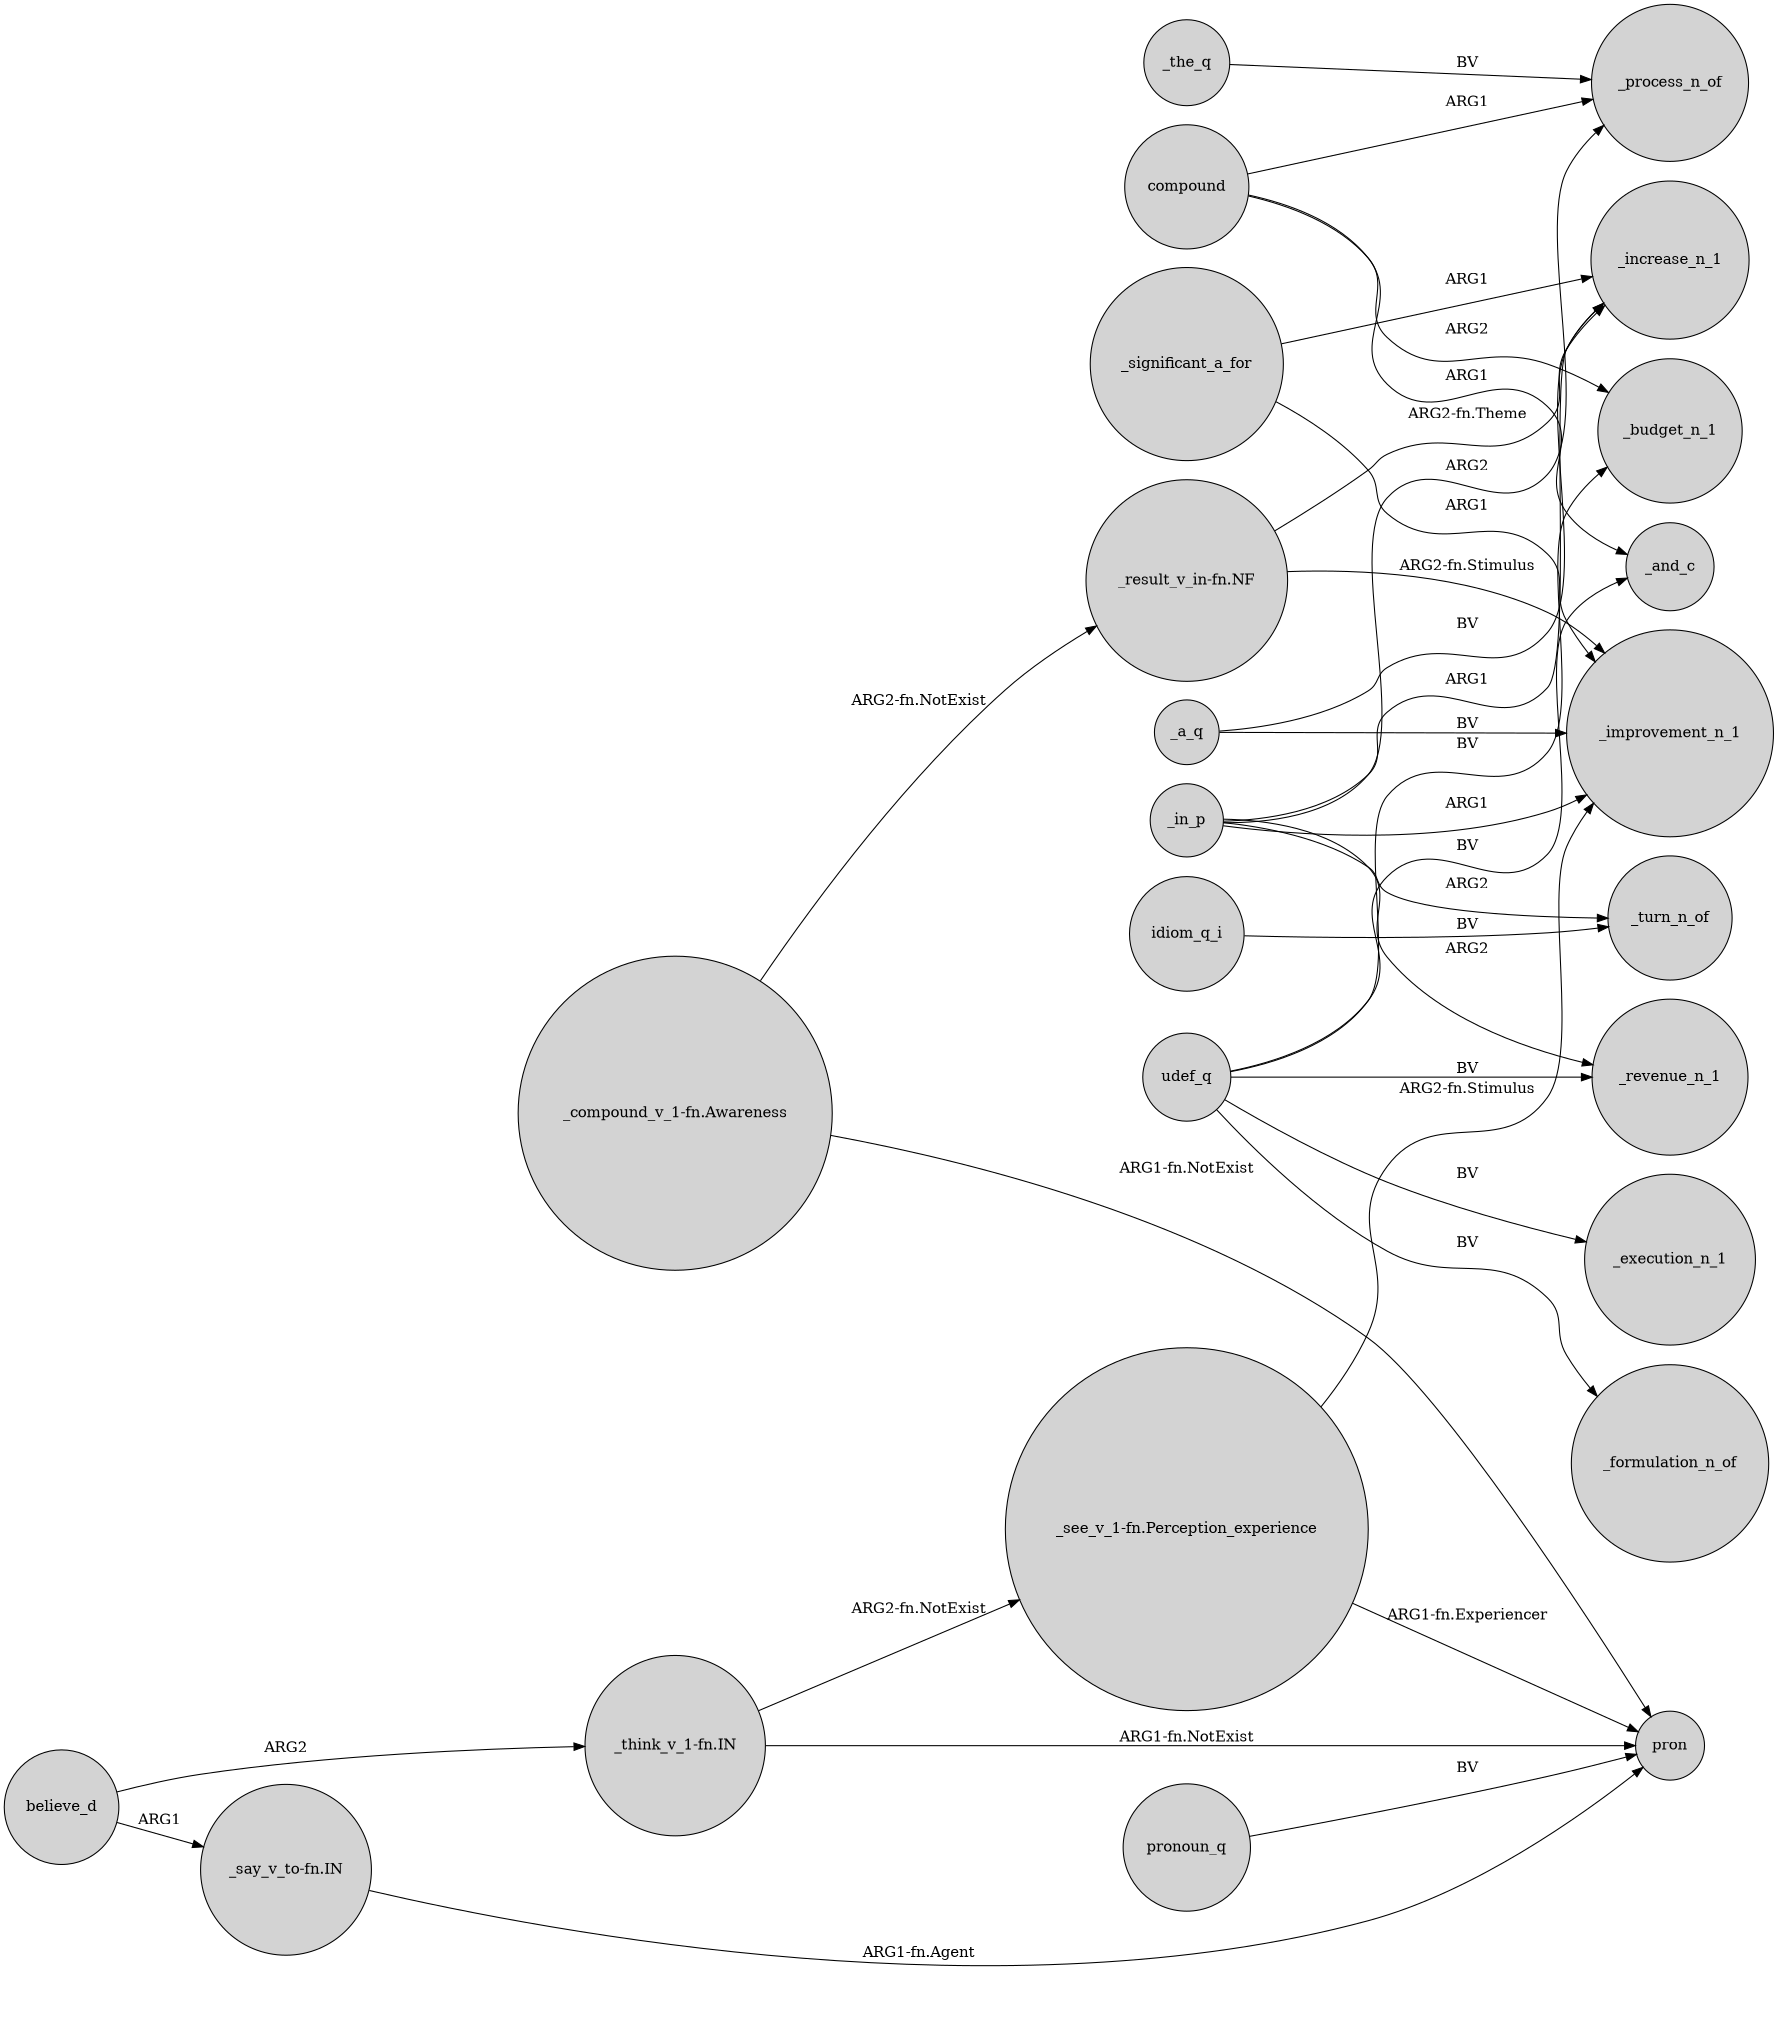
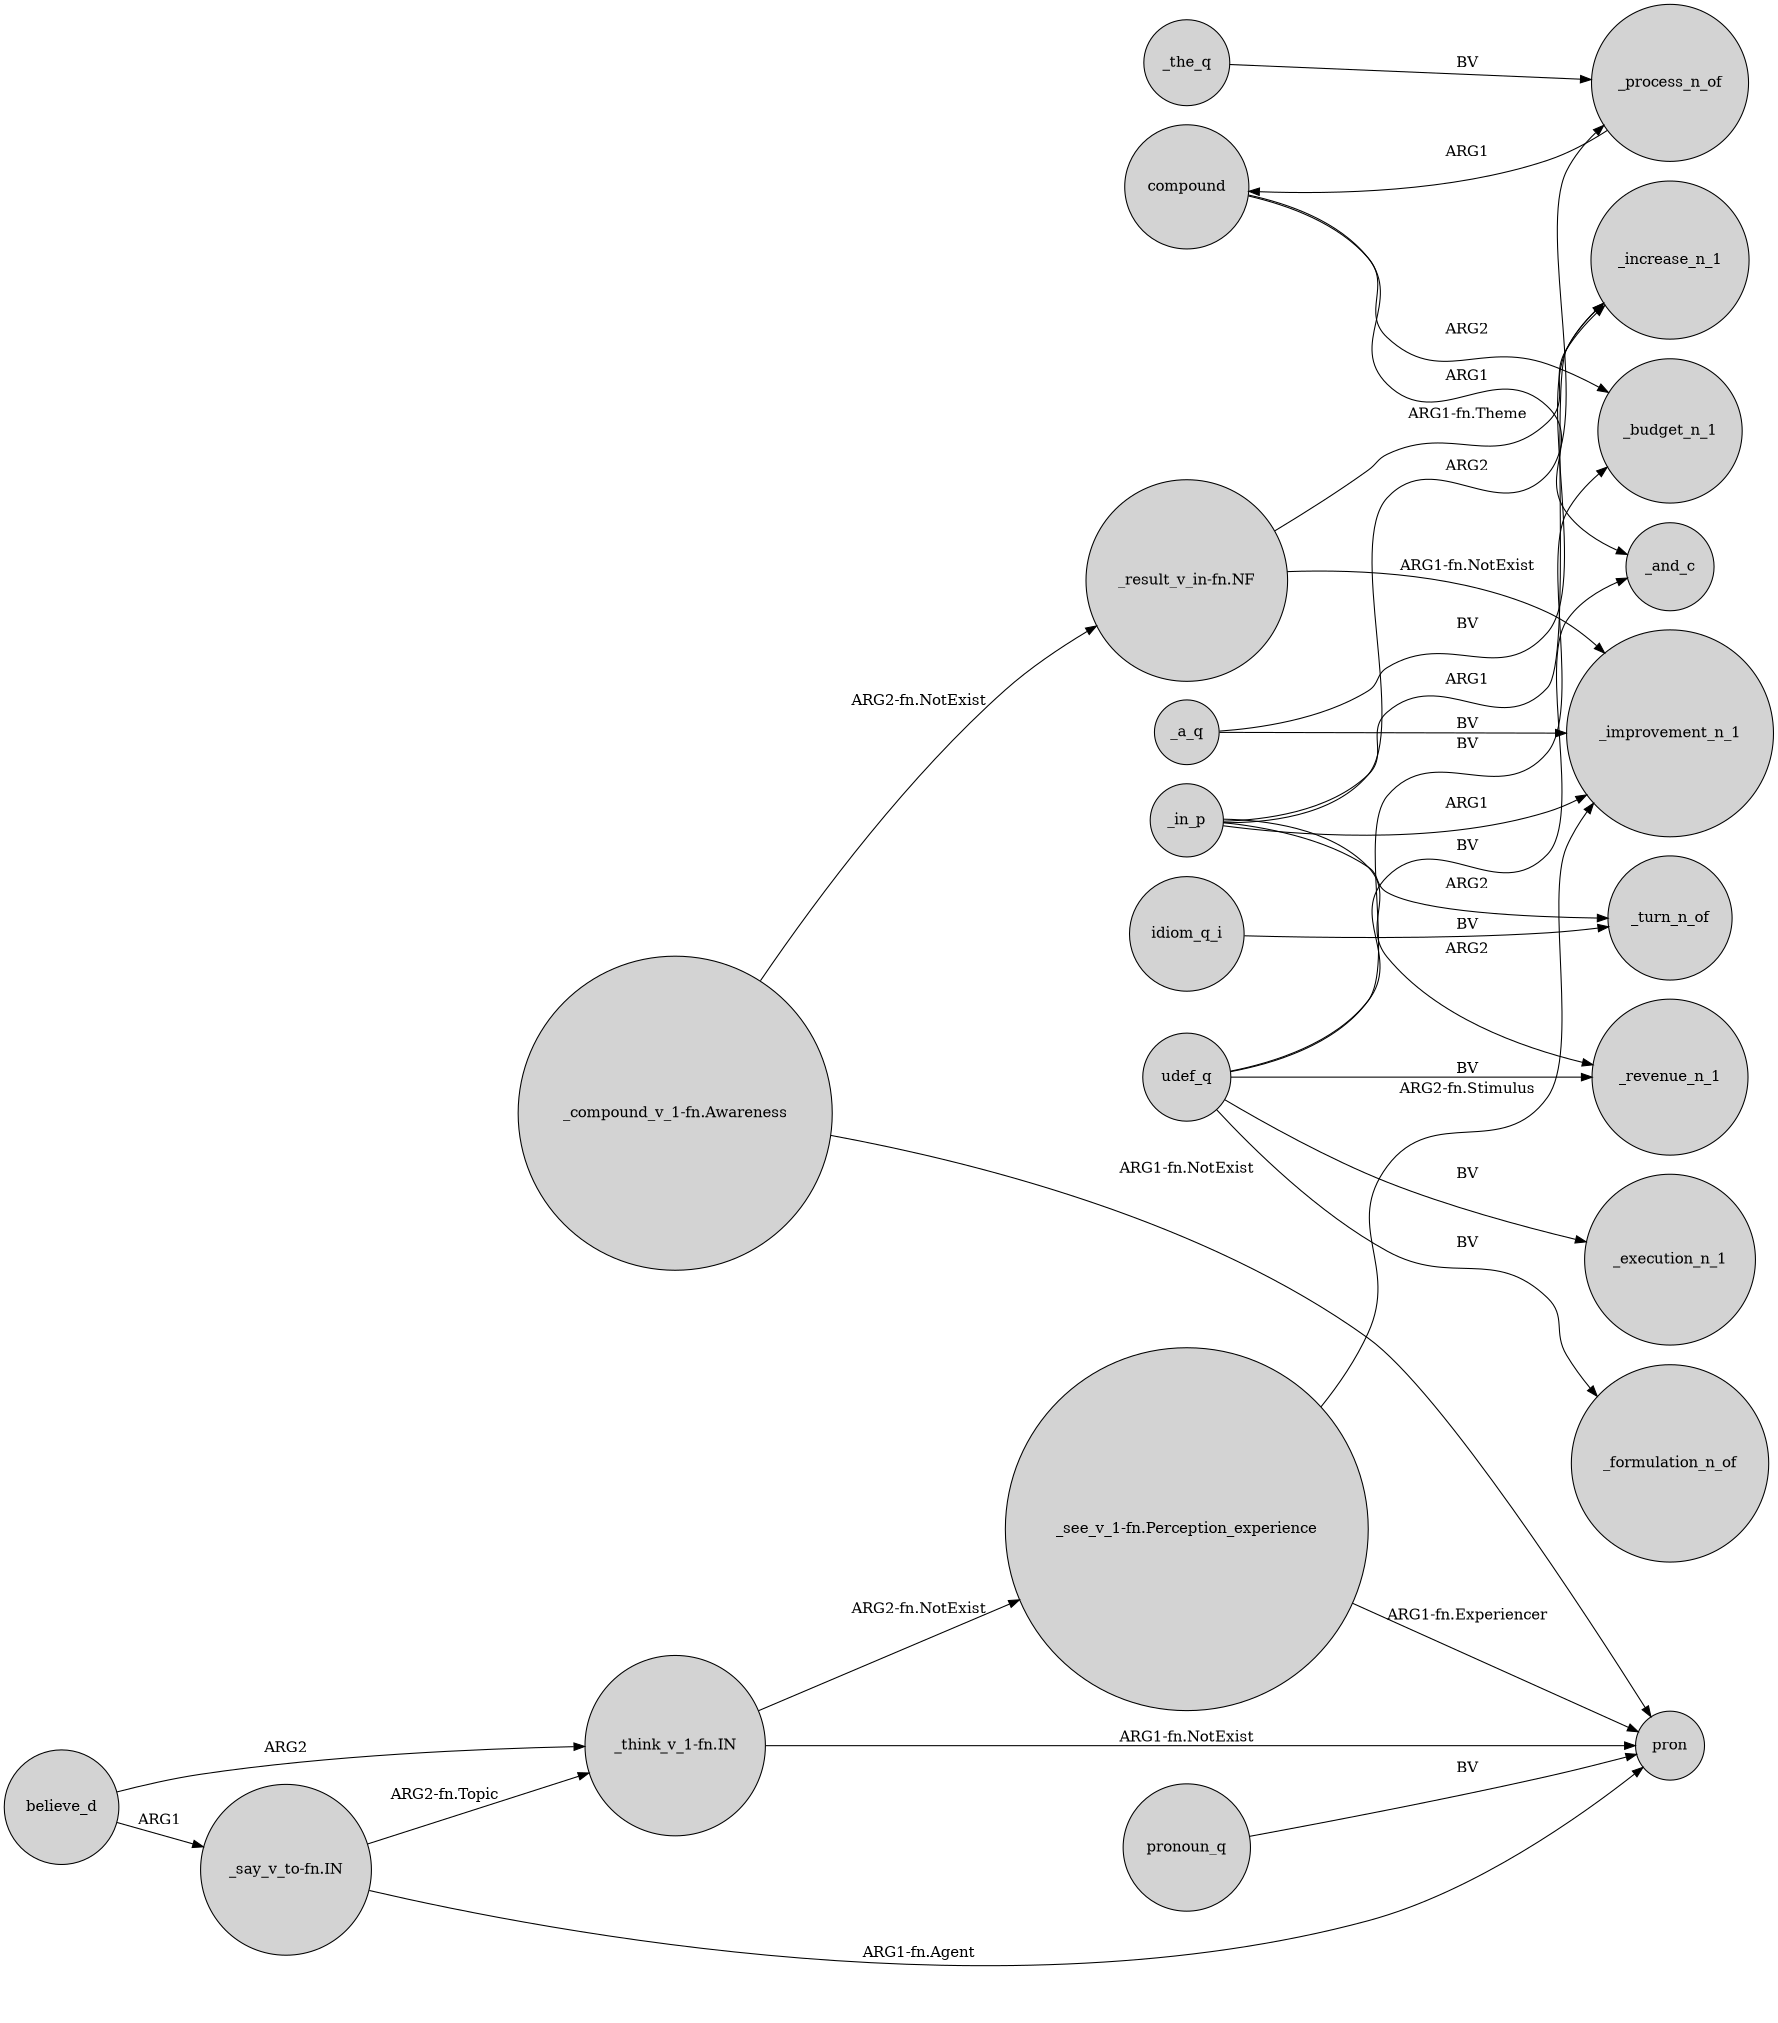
  digraph {
    rankdir=LR
    node [shape=circle style=filled]
    compound
    _process_n_of
    _budget_n_1
    _and_c
-   _significant_a_for
    _increase_n_1
    _improvement_n_1
    "_see_v_1-fn.Perception_experience"
    pron
    _a_q
    n11 [label=believe_d]
    "_think_v_1-fn.IN"
    "_say_v_to-fn.IN"
    _in_p
    _turn_n_of
    _revenue_n_1
    "_result_v_in-fn.NF"
    udef_q
    _execution_n_1
    _formulation_n_of
    pronoun_q
    idiom_q_i
    n23 [label="_compound_v_1-fn.Awareness"]
    _the_q
-   compound -> _process_n_of [label=ARG1]
+   _process_n_of -> compound [label=ARG1]
    compound -> _budget_n_1 [label=ARG2]
    compound -> _and_c [label=ARG1]
-   _significant_a_for -> _increase_n_1 [label=ARG1]
-   _significant_a_for -> _improvement_n_1 [label=ARG1]
    "_see_v_1-fn.Perception_experience" -> _improvement_n_1 [label="ARG2-fn.Stimulus"]
    "_see_v_1-fn.Perception_experience" -> pron [label="ARG1-fn.Experiencer"]
    _a_q -> _increase_n_1 [label=BV]
    _a_q -> _improvement_n_1 [label=BV]
    n11 -> "_think_v_1-fn.IN" [label=ARG2]
    n11 -> "_say_v_to-fn.IN" [label=ARG1]
    "_think_v_1-fn.IN" -> "_see_v_1-fn.Perception_experience" [label="ARG2-fn.NotExist"]
    "_think_v_1-fn.IN" -> pron [label="ARG1-fn.NotExist"]
    "_say_v_to-fn.IN" -> pron [label="ARG1-fn.Agent"]
+   "_say_v_to-fn.IN" -> "_think_v_1-fn.IN" [label="ARG2-fn.Topic"]
    _in_p -> _process_n_of [label=ARG2]
    _in_p -> _increase_n_1 [label=ARG1]
    _in_p -> _improvement_n_1 [label=ARG1]
    _in_p -> _turn_n_of [label=ARG2]
    _in_p -> _revenue_n_1 [label=ARG2]
-   "_result_v_in-fn.NF" -> _increase_n_1 [label="ARG2-fn.Theme"]
-   "_result_v_in-fn.NF" -> _improvement_n_1 [label="ARG2-fn.Stimulus"]
+   "_result_v_in-fn.NF" -> _increase_n_1 [label="ARG1-fn.Theme"]
+   "_result_v_in-fn.NF" -> _improvement_n_1 [label="ARG1-fn.NotExist"]
    udef_q -> _budget_n_1 [label=BV]
    udef_q -> _and_c [label=BV]
    udef_q -> _revenue_n_1 [label=BV]
    udef_q -> _execution_n_1 [label=BV]
    udef_q -> _formulation_n_of [label=BV]
    pronoun_q -> pron [label=BV]
    idiom_q_i -> _turn_n_of [label=BV]
    n23 -> pron [label="ARG1-fn.NotExist"]
    n23 -> "_result_v_in-fn.NF" [label="ARG2-fn.NotExist"]
    _the_q -> _process_n_of [label=BV]
  }
